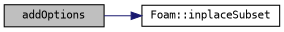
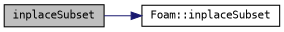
  digraph {
    rankdir=LR
    fontname="DejaVu Sans Mono"
    node [color=black fontname="DejaVu Sans Mono" fontsize=10 shape=record]
-   n1 [fillcolor=grey75 fontcolor=black height=0.2 label=addOptions style=filled width=0.4]
+   n1 [fillcolor=grey75 fontcolor=black height=0.2 label=inplaceSubset style=filled width=0.4]
    n2 [height=0.2 label="Foam::inplaceSubset" width=0.4]
    n1 -> n2 [color=midnightblue fontname="DejaVu Sans Mono" fontsize=10 labelfontname=Helvetica labelfontsize=10 style=solid]
  }
